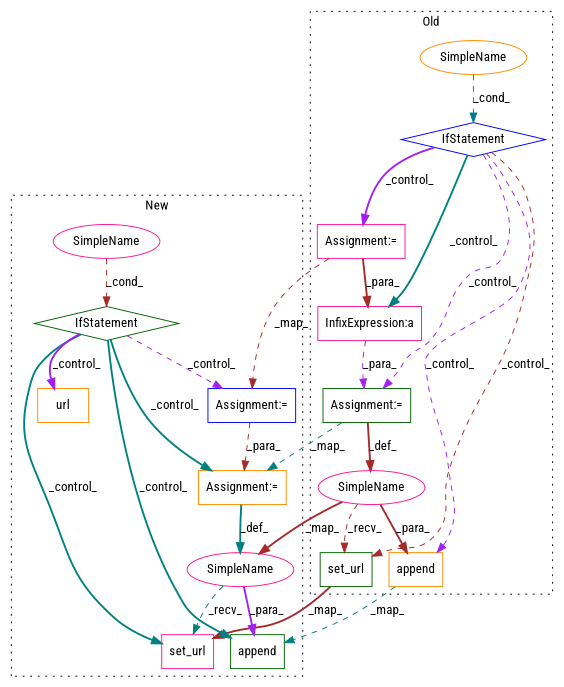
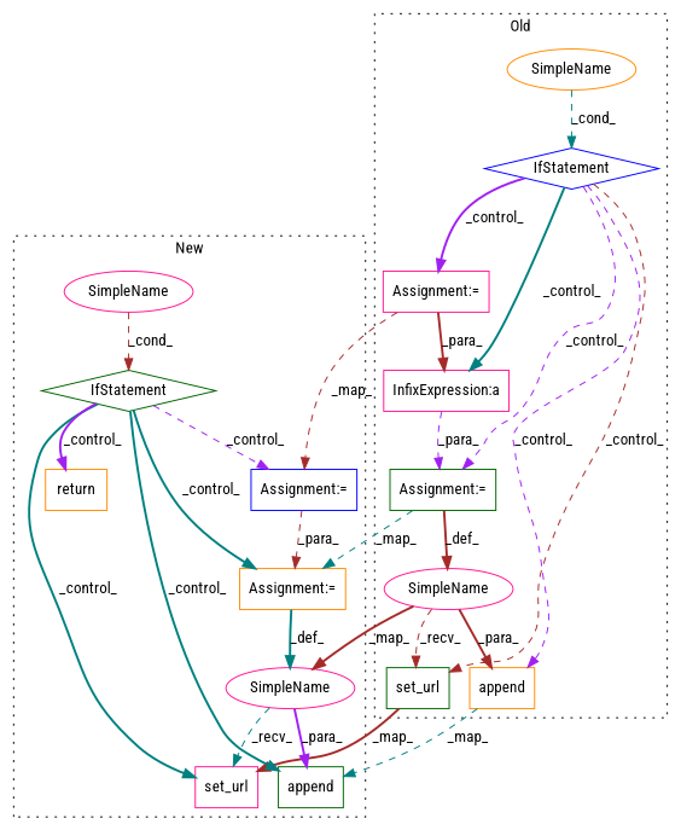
  digraph {
    fontname="Roboto Condensed"
    node [a=32 l=1 shape=box color=deeppink fontname="Roboto Condensed"]
    edge [color=brown style=bold fontname="Roboto Condensed"]
    n1 [l="8,1" label=set_url s="2910,2936" color=darkgreen]
    n2 [a=25 l="4,2" label=IfStatement s="2462,2548" shape=diamond color=blue]
    n3 [a=42 label=SimpleName shape=ellipse color=darkorange l=""]
    n4 [a=7 label="Assignment:=" s=2822 color=darkgreen]
    n5 [a=7 label="Assignment:=" s=2562]
    n6 [l="7,1" label=append s="3027,3050" color=darkorange]
    n7 [a=27 l=10 label="InfixExpression:a" s=2726]
    n8 [a=42 label=SimpleName s=2821 shape=ellipse]
    n9 [l="8,1" label=set_url s="2931,2957"]
    n10 [a=42 label=SimpleName shape=ellipse l=""]
-   n11 [a=41 l=7 label=url s=2488 color=darkorange]
+   n11 [a=41 l=7 label=return s=2488 color=darkorange]
    n12 [a=25 l="4,2" label=IfStatement s="2454,2478" shape=diamond color=darkgreen]
    n13 [a=7 label="Assignment:=" s=2845 color=darkorange]
    n14 [a=7 label="Assignment:=" s=2599 color=blue]
    n15 [l="7,1" label=append s="3044,3067" color=darkgreen]
    n16 [a=42 label=SimpleName s=2844 shape=ellipse]
    subgraph cluster_1 {
      label=Old
      style=dotted
      n1
      n2
      n3
      n4
      n5
      n6
      n7
      n8
    }
    subgraph cluster_2 {
      label=New
      style=dotted
      n9
      n10
      n11
      n12
      n13
      n14
      n15
      n16
    }
    n1 -> n9 [label=_map_]
    n2 -> n1 [label=_control_ style=dashed]
    n2 -> n4 [label=_control_ color=purple style=dashed]
    n2 -> n5 [label=_control_ color=purple]
    n2 -> n6 [label=_control_ color=purple style=dashed]
    n2 -> n7 [label=_control_ color=teal]
    n3 -> n2 [label=_cond_ color=teal style=dashed]
    n4 -> n8 [label=_def_]
    n4 -> n13 [label=_map_ color=teal style=dashed]
    n5 -> n7 [label=_para_]
    n5 -> n14 [label=_map_ style=dashed]
    n6 -> n15 [label=_map_ color=teal style=dashed]
    n7 -> n4 [label=_para_ color=purple style=dashed]
    n8 -> n1 [label=_recv_ style=dashed]
    n8 -> n6 [label=_para_]
    n8 -> n16 [label=_map_]
    n10 -> n12 [label=_cond_ style=dashed]
    n12 -> n9 [label=_control_ color=teal]
    n12 -> n11 [label=_control_ color=purple]
    n12 -> n13 [label=_control_ color=teal]
    n12 -> n14 [label=_control_ color=purple style=dashed]
    n12 -> n15 [label=_control_ color=teal]
    n13 -> n16 [label=_def_ color=teal]
    n14 -> n13 [label=_para_ style=dashed]
    n16 -> n9 [label=_recv_ color=teal style=dashed]
    n16 -> n15 [label=_para_ color=purple]
  }
